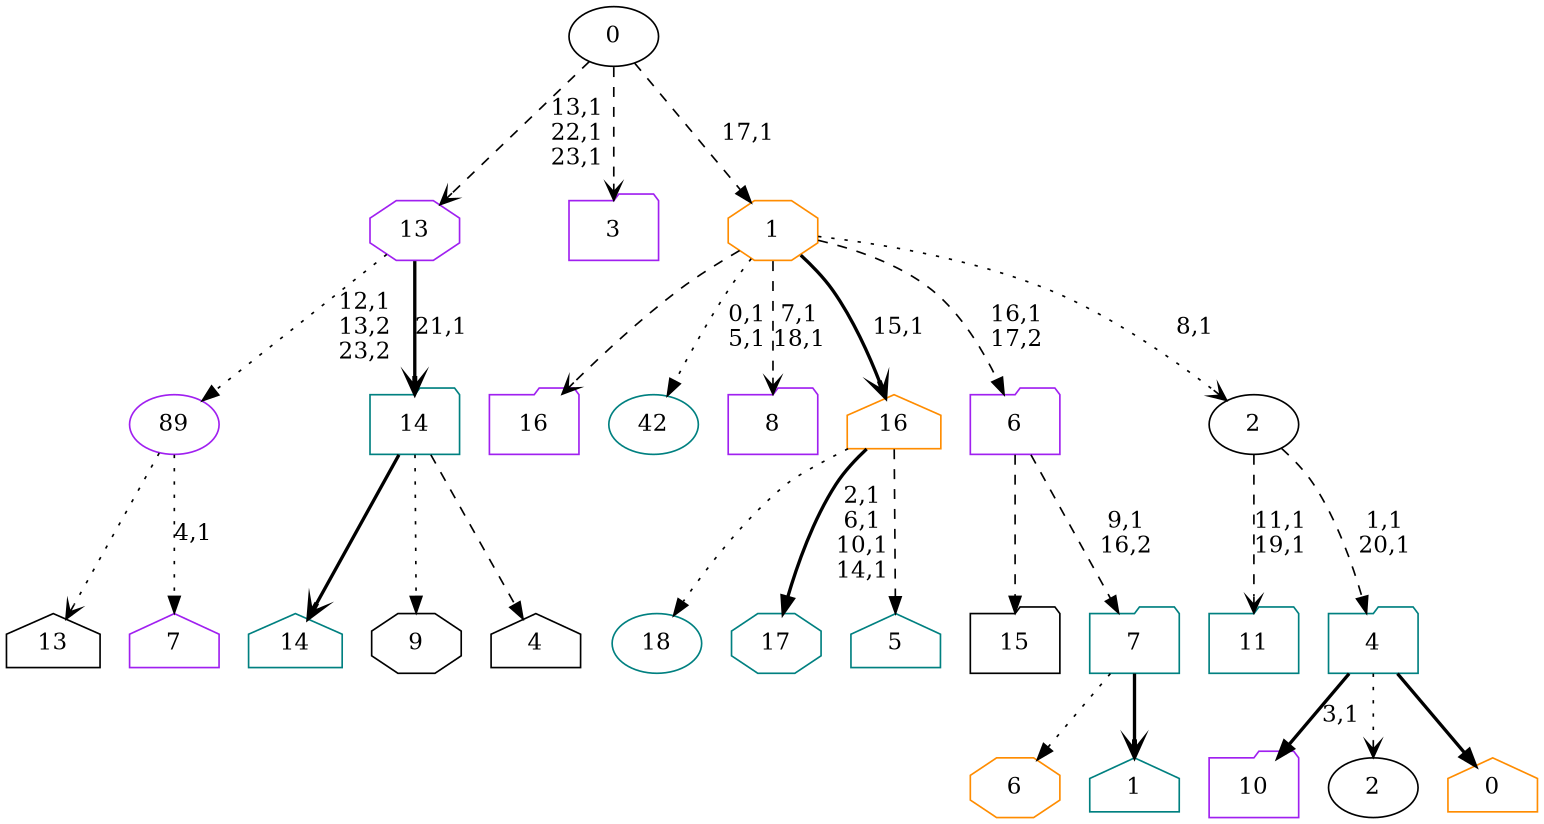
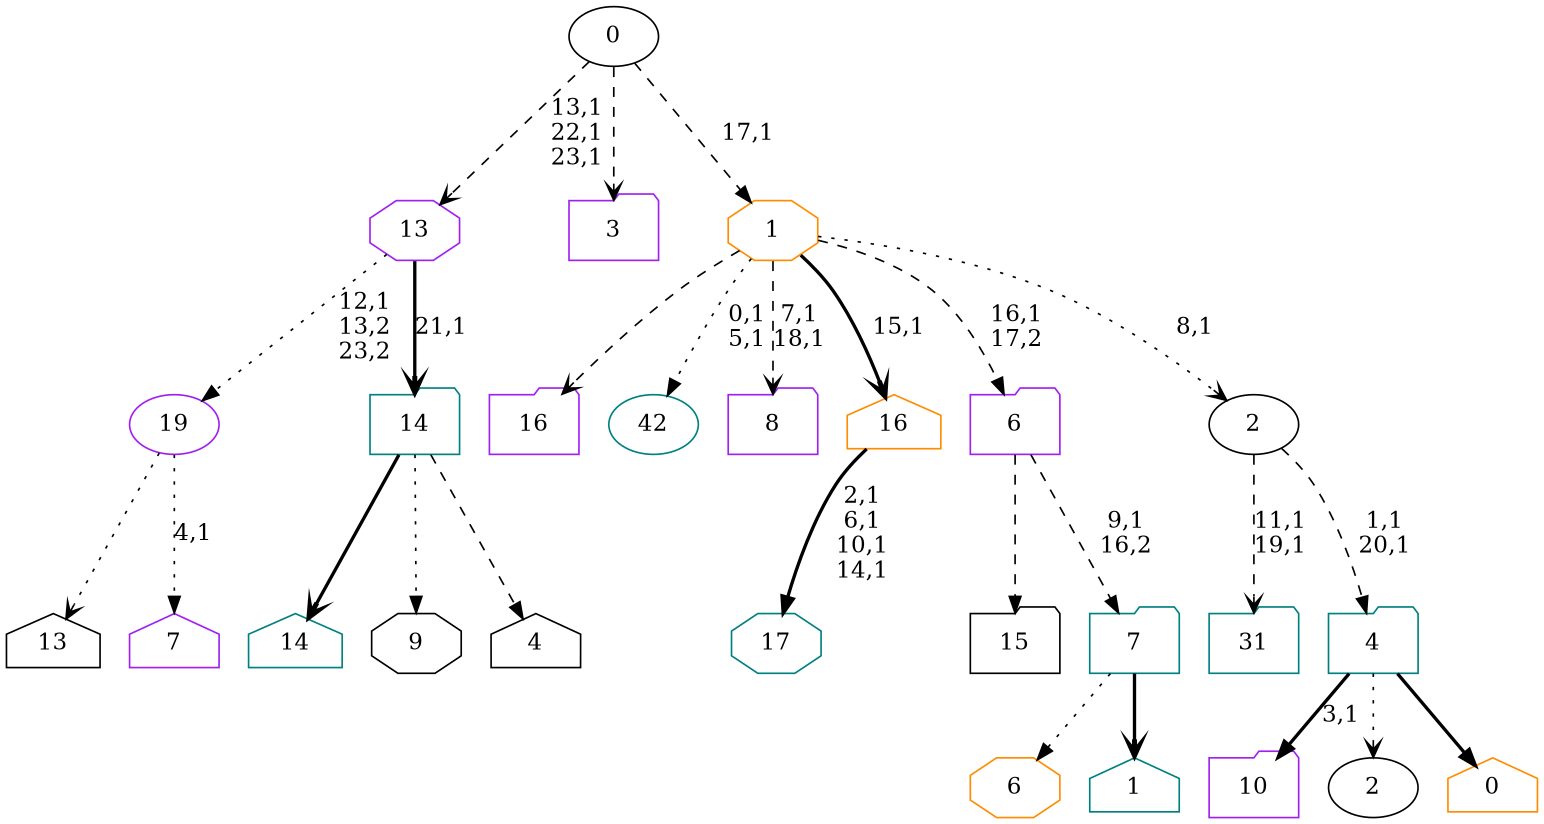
  digraph {
    node [color=teal shape=folder]
    edge [arrowhead=normal style=dashed]
-   n1 [label=18 shape=ellipse]
    n2 [label=17 shape=octagon]
    n3 [color=purple label=16]
    n4 [color=black label=15]
    n5 [label=14 shape=house]
    n6 [color=black label=13 shape=house]
    n7 [label=42 shape=ellipse]
-   n8 [label=11]
+   n8 [label=31]
    n9 [color=purple label=10]
    n10 [color=black label=9 shape=octagon]
    n11 [color=purple label=8]
    n12 [color=purple label=7 shape=house]
-   19 [color=purple shape=ellipse label=89]
+   19 [color=purple shape=ellipse]
    n14 [color=darkorange label=6 shape=octagon]
-   n15 [label=5 shape=house]
    16 [color=darkorange shape=house]
    n17 [color=black label=4 shape=house]
    14
    13 [color=purple shape=octagon]
    n20 [color=purple label=3]
    n21 [color=black label=2 shape=ellipse]
    n22 [label=1 shape=house]
    7
    6 [color=purple]
    n25 [color=darkorange label=0 shape=house]
    4
    2 [color=black shape=ellipse]
    1 [color=darkorange shape=octagon]
    0 [color=black shape=ellipse]
    19 -> n6 [arrowhead=vee style=dotted]
    19 -> n12 [label="4,1" style=dotted]
-   16 -> n1 [style=dotted]
    16 -> n2 [label="2,1\n6,1\n10,1\n14,1" style=bold]
-   16 -> n15
    14 -> n5 [arrowhead=vee style=bold]
    14 -> n10 [style=dotted]
    14 -> n17
    13 -> 19 [label="12,1\n13,2\n23,2" style=dotted]
    13 -> 14 [arrowhead=vee label="21,1" style=bold]
    7 -> n14 [style=dotted]
    7 -> n22 [arrowhead=vee style=bold]
    6 -> n4
    6 -> 7 [label="9,1\n16,2"]
    4 -> n9 [label="3,1" style=bold]
    4 -> n21 [arrowhead=vee style=dotted]
    4 -> n25 [style=bold]
    2 -> n8 [arrowhead=vee label="11,1\n19,1"]
    2 -> 4 [label="1,1\n20,1"]
    1 -> n3 [arrowhead=vee]
    1 -> n7 [label="0,1\n5,1" style=dotted]
    1 -> n11 [arrowhead=vee label="7,1\n18,1"]
    1 -> 16 [arrowhead=vee label="15,1" style=bold]
    1 -> 6 [label="16,1\n17,2"]
    1 -> 2 [arrowhead=vee label="8,1" style=dotted]
    0 -> 13 [arrowhead=vee label="13,1\n22,1\n23,1"]
    0 -> n20 [arrowhead=vee]
    0 -> 1 [label="17,1"]
  }
